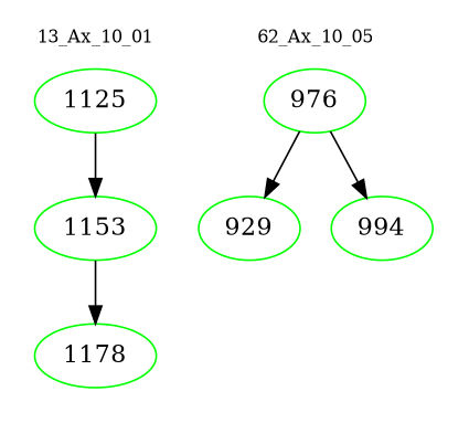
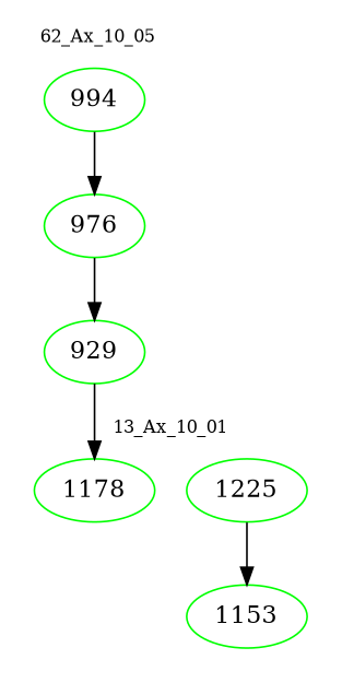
  digraph {
    node [color=green]
    edge [color=black]
    n1 [label=1153]
-   n2 [label=1125]
+   n2 [label=1225]
    n3 [label=1178]
    n4 [label=976]
    n5 [label=929]
    n6 [label=994]
    subgraph cluster_1 {
      color=white
      fontsize=10
      label="13_Ax_10_01"
      n1
      n2
      n3
    }
    subgraph cluster_2 {
      color=white
      fontsize=10
      label="62_Ax_10_05"
      n4
      n5
      n6
    }
-   n1 -> n3
+   n5 -> n3
    n2 -> n1
    n4 -> n5
-   n4 -> n6
+   n6 -> n4
  }
